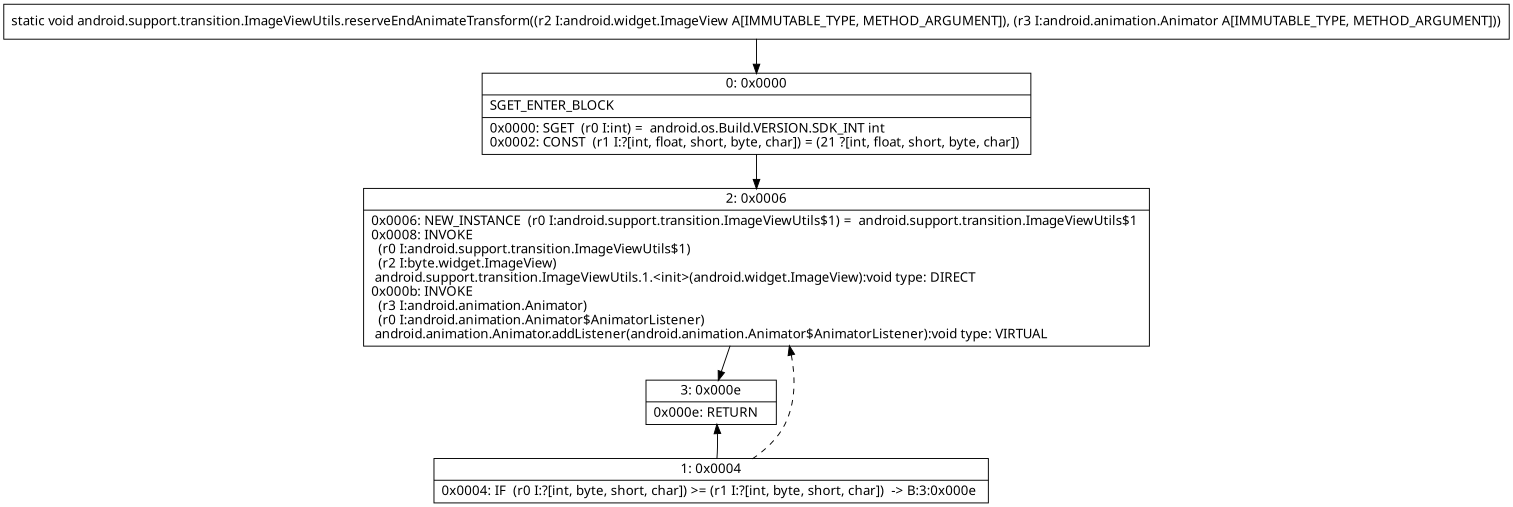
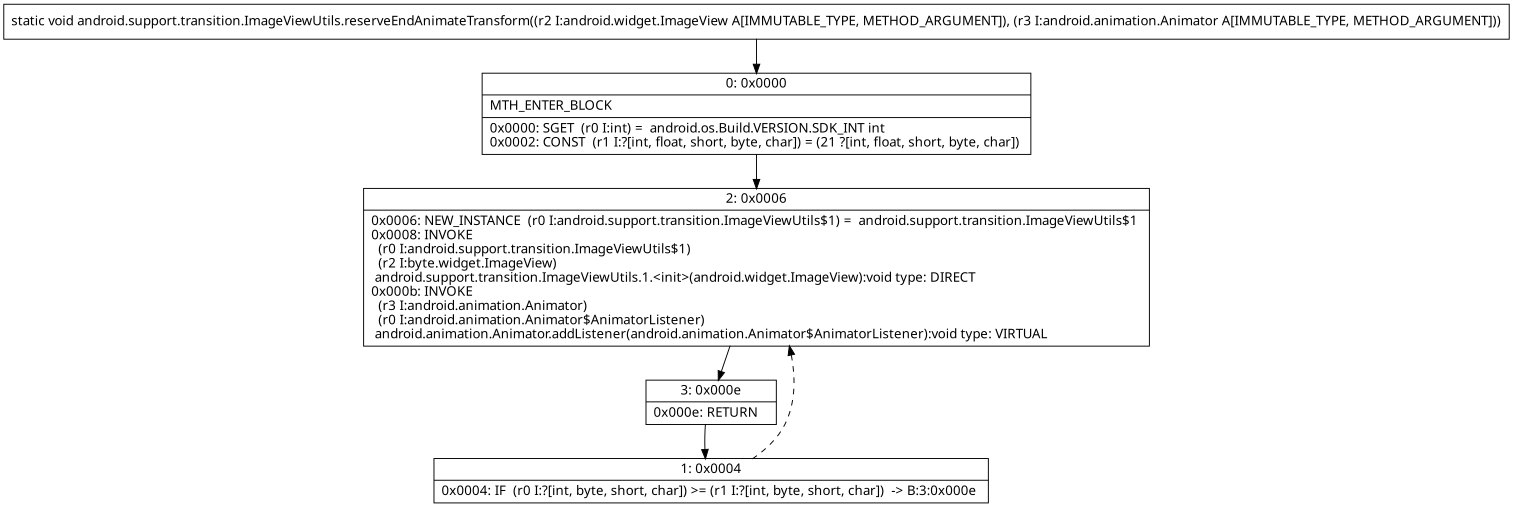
  digraph {
    fontname="Noto Sans"
    node [fontname="Noto Sans" shape=record]
    edge [fontname="Noto Sans"]
-   n1 [label="{0\:\ 0x0000|SGET_ENTER_BLOCK\l|0x0000: SGET  (r0 I:int) =  android.os.Build.VERSION.SDK_INT int \l0x0002: CONST  (r1 I:?[int, float, short, byte, char]) = (21 ?[int, float, short, byte, char]) \l}"]
+   n1 [label="{0\:\ 0x0000|MTH_ENTER_BLOCK\l|0x0000: SGET  (r0 I:int) =  android.os.Build.VERSION.SDK_INT int \l0x0002: CONST  (r1 I:?[int, float, short, byte, char]) = (21 ?[int, float, short, byte, char]) \l}"]
    n2 [label="{2\:\ 0x0006|0x0006: NEW_INSTANCE  (r0 I:android.support.transition.ImageViewUtils$1) =  android.support.transition.ImageViewUtils$1 \l0x0008: INVOKE  \l  (r0 I:android.support.transition.ImageViewUtils$1)\l  (r2 I:byte.widget.ImageView)\l android.support.transition.ImageViewUtils.1.\<init\>(android.widget.ImageView):void type: DIRECT \l0x000b: INVOKE  \l  (r3 I:android.animation.Animator)\l  (r0 I:android.animation.Animator$AnimatorListener)\l android.animation.Animator.addListener(android.animation.Animator$AnimatorListener):void type: VIRTUAL \l}"]
    n3 [label="{1\:\ 0x0004|0x0004: IF  (r0 I:?[int, byte, short, char]) \>= (r1 I:?[int, byte, short, char])  \-\> B:3:0x000e \l}"]
    n4 [label="{3\:\ 0x000e|0x000e: RETURN   \l}"]
    n5 [label="{static void android.support.transition.ImageViewUtils.reserveEndAnimateTransform((r2 I:android.widget.ImageView A[IMMUTABLE_TYPE, METHOD_ARGUMENT]), (r3 I:android.animation.Animator A[IMMUTABLE_TYPE, METHOD_ARGUMENT])) }"]
    n1 -> n2
    n2 -> n4
    n3 -> n2 [style=dashed]
-   n3 -> n4
+   n4 -> n3
    n5 -> n1
  }
